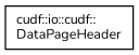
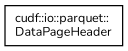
  digraph {
    rankdir=LR
    fontname=Nunito
-   n1 [color=black fillcolor=white fontname=Nunito fontsize=10 height=0.2 label="cudf::io::cudf::\lDataPageHeader" shape=record style=filled width=0.4]
+   n1 [color=black fillcolor=white fontname=Nunito fontsize=10 height=0.2 label="cudf::io::parquet::\lDataPageHeader" shape=record style=filled width=0.4]
  }
